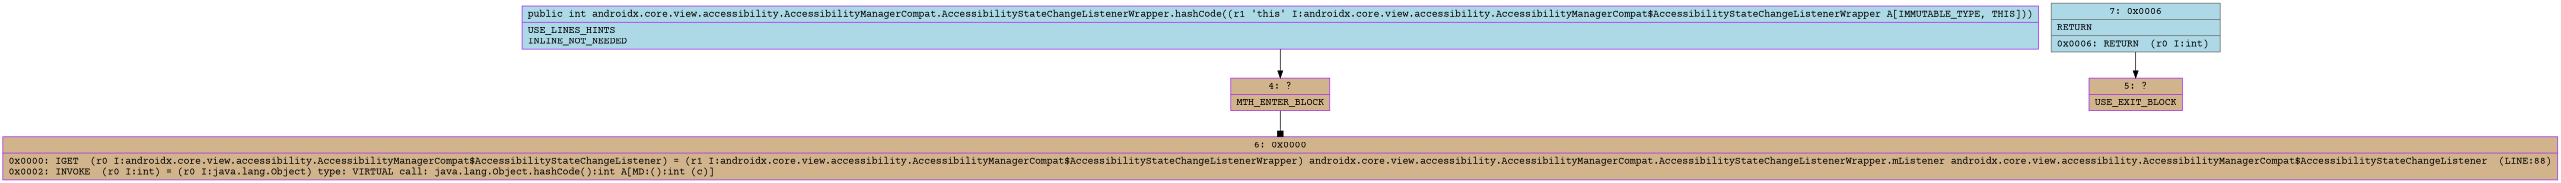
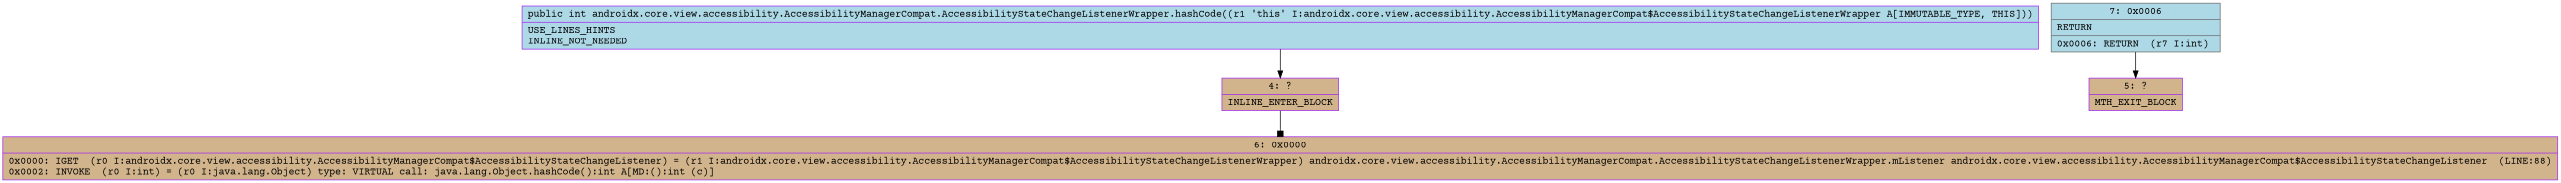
  digraph {
    fontname="Courier Prime"
    node [color=purple fillcolor=tan fontname="Courier Prime" shape=record style=filled]
    edge [arrowhead=normal fontname="Courier Prime"]
-   n1 [label="{4\:\ ?|MTH_ENTER_BLOCK\l}"]
+   n1 [label="{4\:\ ?|INLINE_ENTER_BLOCK\l}"]
    n2 [label="{6\:\ 0x0000|0x0000: IGET  (r0 I:androidx.core.view.accessibility.AccessibilityManagerCompat$AccessibilityStateChangeListener) = (r1 I:androidx.core.view.accessibility.AccessibilityManagerCompat$AccessibilityStateChangeListenerWrapper) androidx.core.view.accessibility.AccessibilityManagerCompat.AccessibilityStateChangeListenerWrapper.mListener androidx.core.view.accessibility.AccessibilityManagerCompat$AccessibilityStateChangeListener  (LINE:88)\l0x0002: INVOKE  (r0 I:int) = (r0 I:java.lang.Object) type: VIRTUAL call: java.lang.Object.hashCode():int A[MD:():int (c)]\l}"]
-   n3 [color=gray40 fillcolor=lightblue label="{7\:\ 0x0006|RETURN\l|0x0006: RETURN  (r0 I:int) \l}"]
-   n4 [label="{5\:\ ?|USE_EXIT_BLOCK\l}"]
+   n3 [color=gray40 fillcolor=lightblue label="{7\:\ 0x0006|RETURN\l|0x0006: RETURN  (r7 I:int) \l}"]
+   n4 [label="{5\:\ ?|MTH_EXIT_BLOCK\l}"]
    n5 [fillcolor=lightblue label="{public int androidx.core.view.accessibility.AccessibilityManagerCompat.AccessibilityStateChangeListenerWrapper.hashCode((r1 'this' I:androidx.core.view.accessibility.AccessibilityManagerCompat$AccessibilityStateChangeListenerWrapper A[IMMUTABLE_TYPE, THIS]))  | USE_LINES_HINTS\lINLINE_NOT_NEEDED\l}"]
    n1 -> n2 [arrowhead=box]
    n3 -> n4
    n5 -> n1
  }
